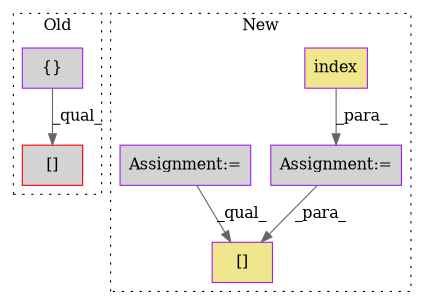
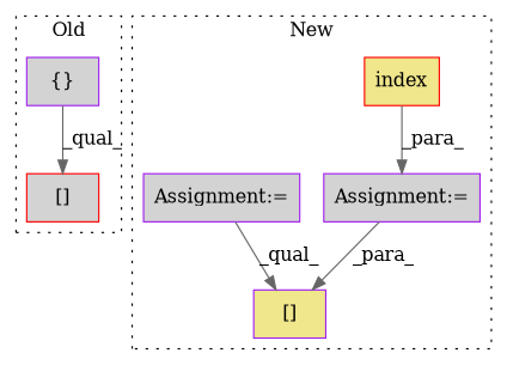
  digraph {
    node [a=2 l="6,1" shape=box style=filled fillcolor=lightgrey color=purple]
    edge [color=gray40]
    n1 [a=4 l="1,1" label="{}" s="1427,1447"]
    n2 [label="[]" s="1505,1512" color=red]
-   n3 [a=32 label=index s="1982,1992" fillcolor=khaki]
+   n3 [a=32 label=index s="1982,1992" fillcolor=khaki color=red]
    n4 [a=7 l=1 label="Assignment:=" s=1973]
    n5 [l="17,1" label="[]" s="2012,2046" fillcolor=khaki]
    n6 [a=7 l=1 label="Assignment:=" s=1009]
    subgraph cluster_1 {
      label=Old
      style=dotted
      n1
      n2
    }
    subgraph cluster_2 {
      label=New
      style=dotted
      n3
      n4
      n5
      n6
    }
    n1 -> n2 [label=_qual_]
    n3 -> n4 [label=_para_]
    n4 -> n5 [label=_para_]
    n6 -> n5 [label=_qual_]
  }
